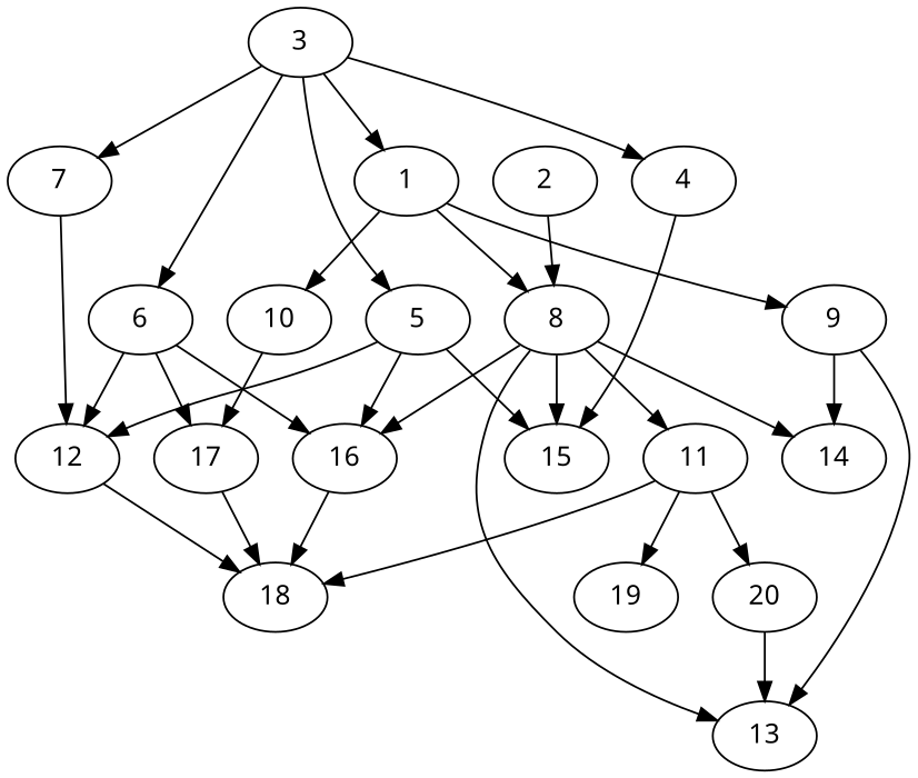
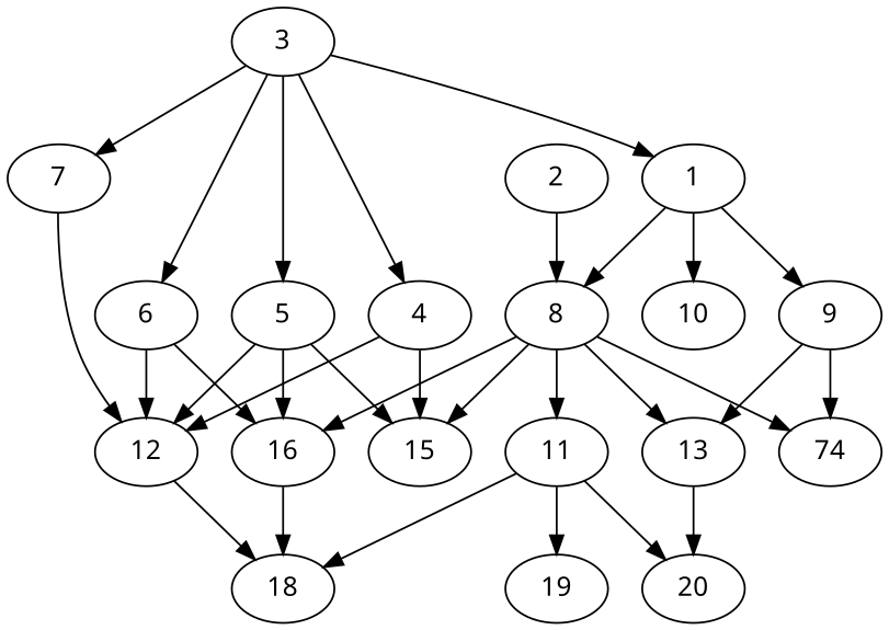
  digraph {
    fontname="Noto Sans"
    node [alpha=0.09 fontname="Noto Sans"]
    edge [fontname="Noto Sans"]
    1 [alpha=0.04 expect_size=27664384]
    8 [alpha=0.01 expect_size=47439872]
    9 [alpha=0.19 expect_size=20195328]
    10 [alpha=0.14 expect_size=20651008]
    15 [expect_size=40711168]
    16 [alpha=0.04 expect_size=32480256]
    11 [expect_size=19023872]
    13 [alpha=0.05 expect_size=46759936]
-   14 [expect_size=47102976]
-   17 [alpha=0.08 expect_size=14606336]
+   14 [expect_size=47102976 label=74]
    18 [alpha=0.17 expect_size=42752000]
    19 [alpha=0.08 expect_size=44100608]
    20 [alpha=0.14 expect_size=42376192]
    2 [alpha=0.07 expect_size=16859136]
    3 [alpha=0.00 expect_size=8871936]
    4 [alpha=0.17 expect_size=10021888]
    5 [alpha=0.17 expect_size=25187328]
    6 [alpha=0.12 expect_size=44761088]
    7 [alpha=0.12 expect_size=7084032]
    12 [alpha=0.18 expect_size=29331456]
    1 -> 8
    1 -> 9
    1 -> 10
    8 -> 15
    8 -> 16
    8 -> 11
    8 -> 13
    8 -> 14
    9 -> 13
    9 -> 14
-   10 -> 17
    16 -> 18
    11 -> 18
    11 -> 19
    11 -> 20
-   20 -> 13
-   17 -> 18
+   13 -> 20
    2 -> 8
    3 -> 1
    3 -> 4
    3 -> 5
    3 -> 6
    3 -> 7
    4 -> 15
+   4 -> 12
    5 -> 15
    5 -> 16
    5 -> 12
    6 -> 16
-   6 -> 17
    6 -> 12
    7 -> 12
    12 -> 18
  }
